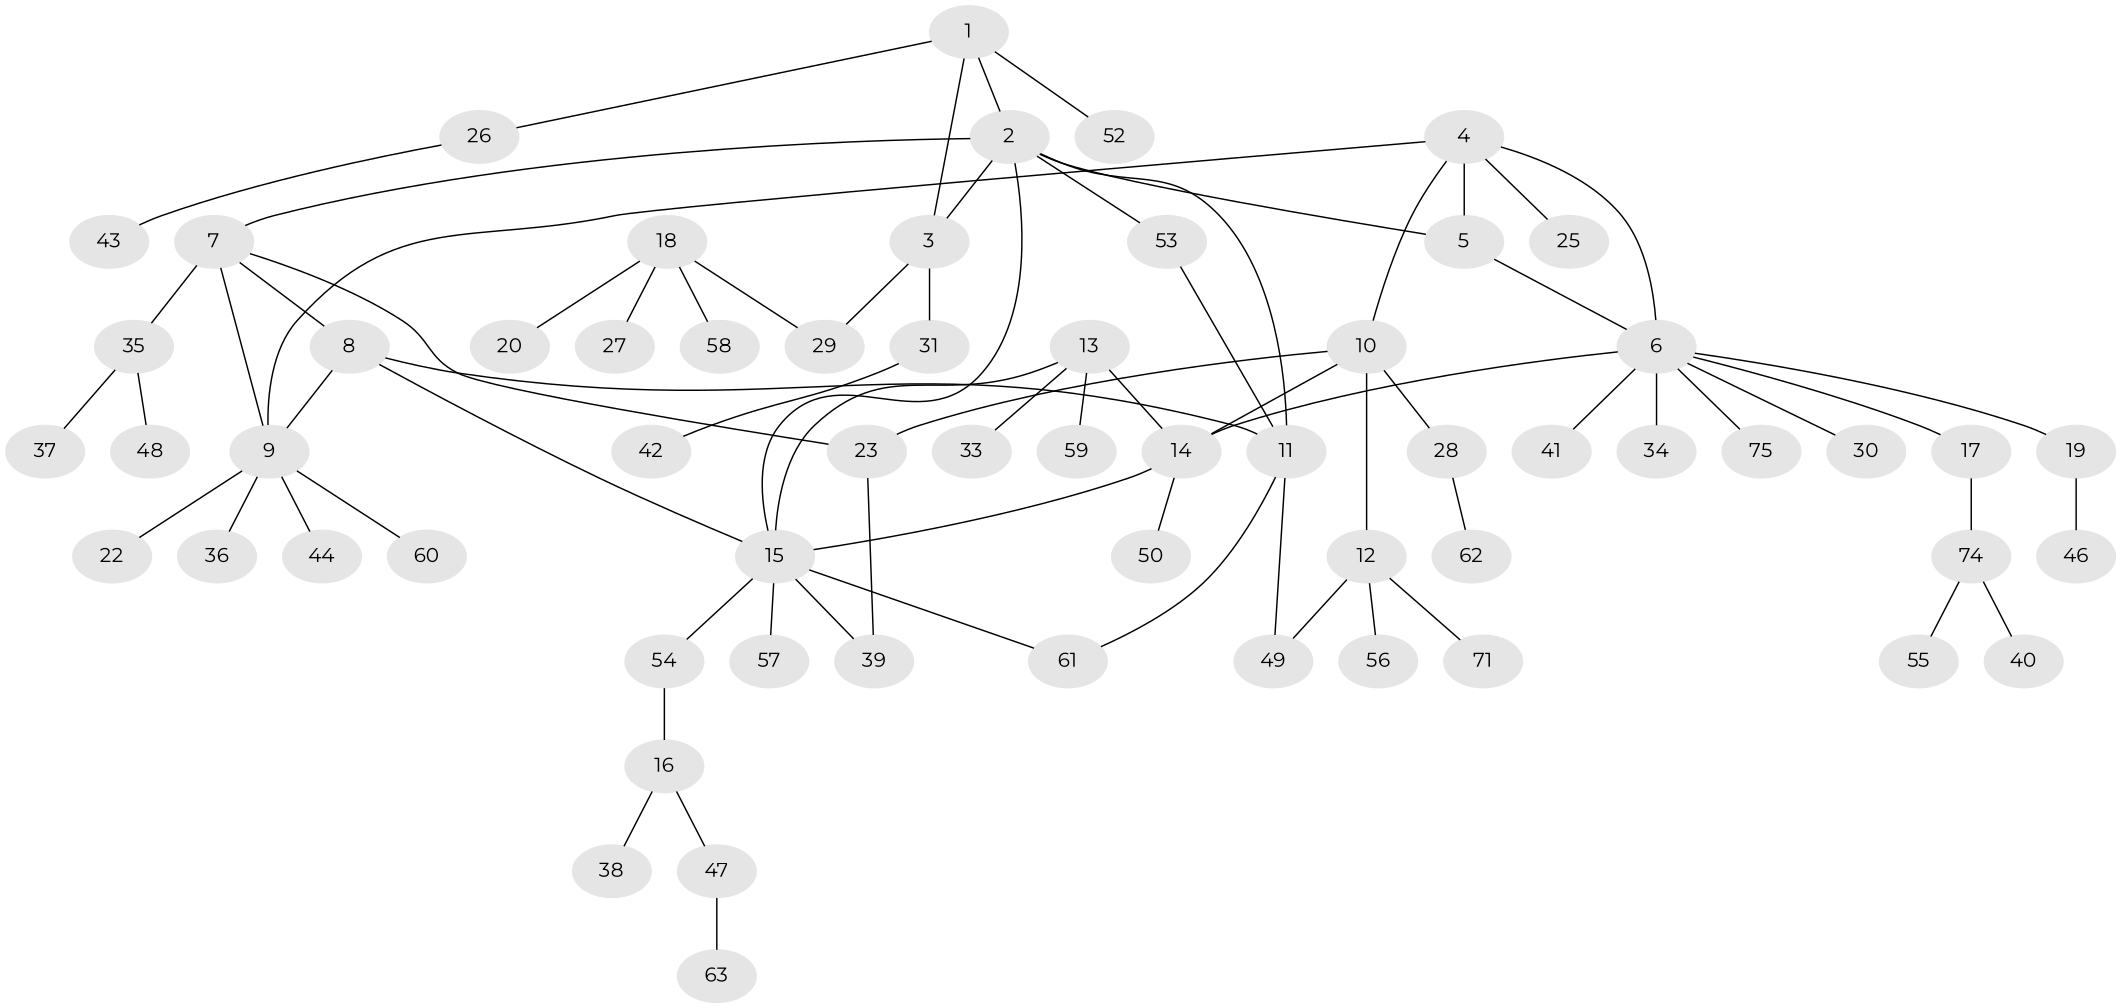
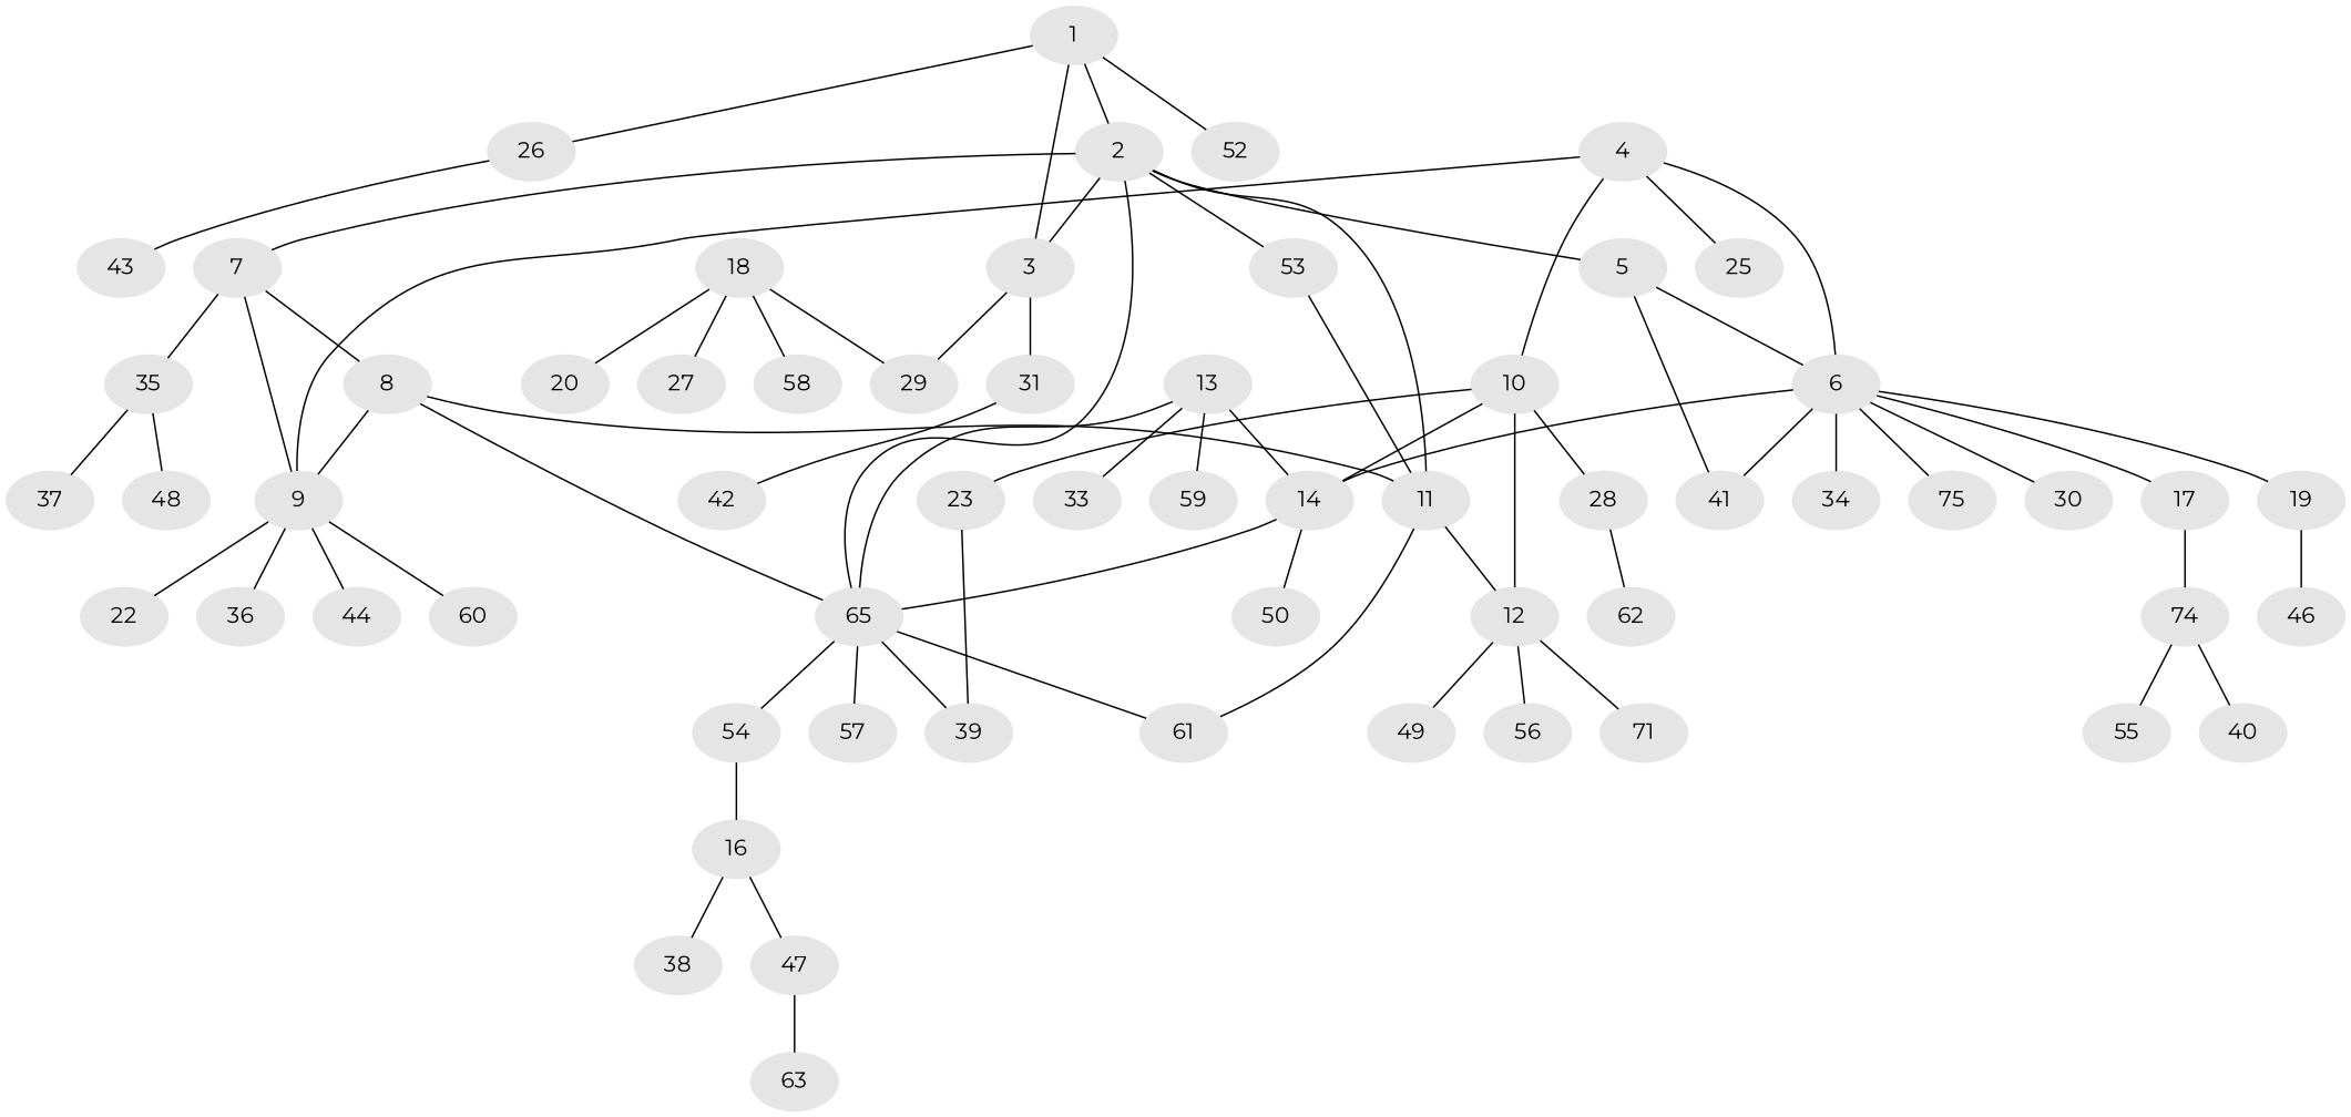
  graph {
    fontname=Montserrat
    node [color=gray90 fontname=Montserrat style=filled]
    edge [fontname=Montserrat]
    1
    2
    3
    26
    52
    5
    7
    11
-   15
+   15 [label=65]
    53
    31
    29
    43
    6
    9
    8
    23
    35
    12
    61
    39
    54
    57
    18
    20
    27
    58
    42
    4
    10
    25
    14
    17
    19
    30
    34
    41
    n38 [label=75]
    22
    36
    44
    60
    28
    50
    n45 [label=74]
    46
    37
    48
    49
    n50 [label=71]
    56
    62
    16
    38
    47
    13
    33
    59
    63
    40
    55
    1 -- 2
    1 -- 3
    1 -- 26
    1 -- 52
    2 -- 3
    2 -- 5
    2 -- 7
    2 -- 11
    2 -- 15
    2 -- 53
    3 -- 31
    3 -- 29
    26 -- 43
    5 -- 6
    7 -- 9
    7 -- 8
-   7 -- 23
    7 -- 35
-   11 -- 49
+   11 -- 12
    11 -- 61
    15 -- 61
    15 -- 39
    15 -- 54
    15 -- 57
    53 -- 11
    31 -- 42
    6 -- 14
    6 -- 17
    6 -- 19
    6 -- 30
    6 -- 34
    6 -- 41
    6 -- n38
    9 -- 22
    9 -- 36
    9 -- 44
    9 -- 60
    8 -- 11
    8 -- 15
    8 -- 9
    23 -- 39
    35 -- 37
    35 -- 48
    12 -- 49
    12 -- n50
    12 -- 56
    54 -- 16
    18 -- 29
    18 -- 20
    18 -- 27
    18 -- 58
-   4 -- 5
+   41 -- 5
    4 -- 6
    4 -- 9
    4 -- 10
    4 -- 25
    10 -- 23
    10 -- 12
    10 -- 14
    10 -- 28
    14 -- 15
    14 -- 50
    17 -- n45
    19 -- 46
    28 -- 62
    n45 -- 40
    n45 -- 55
    16 -- 38
    16 -- 47
    47 -- 63
    13 -- 15
    13 -- 14
    13 -- 33
    13 -- 59
  }
